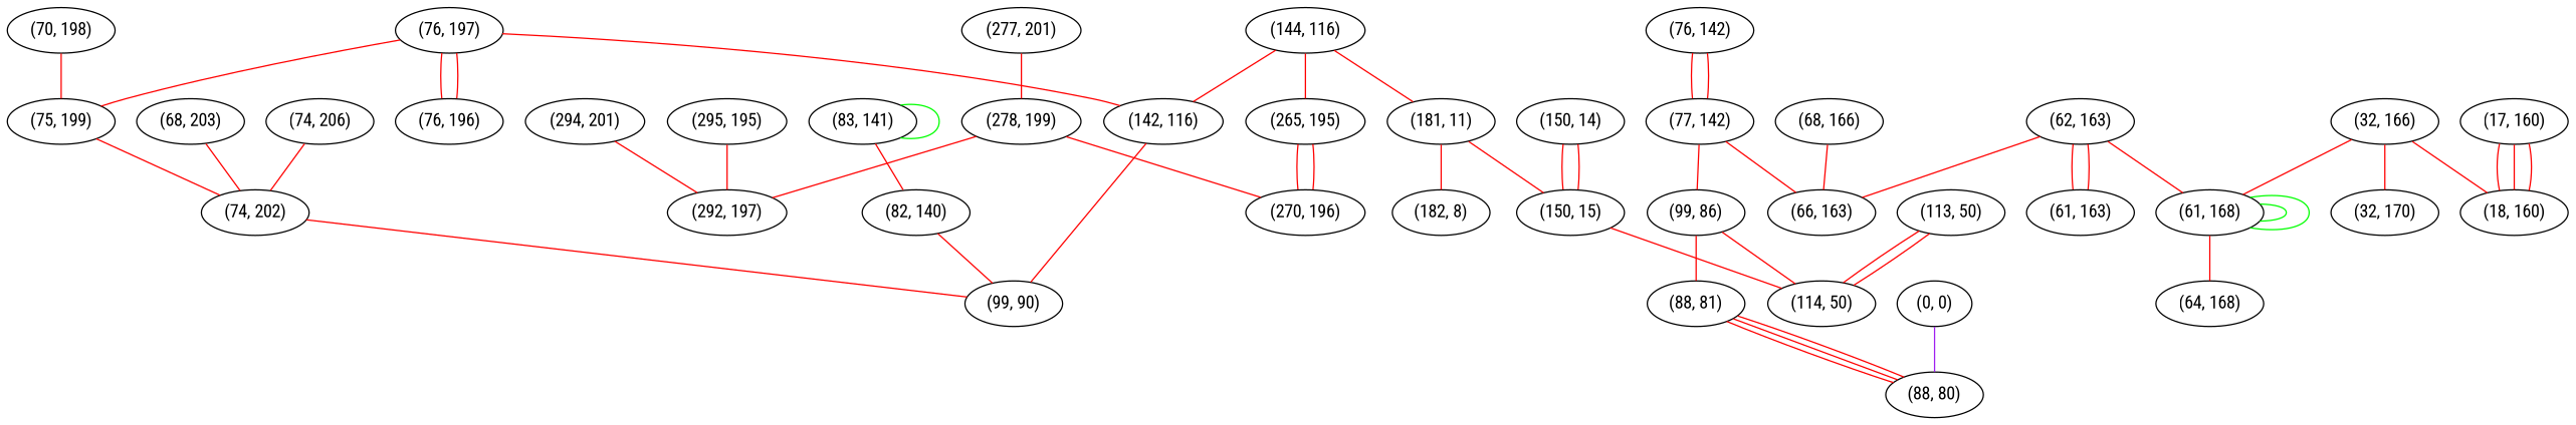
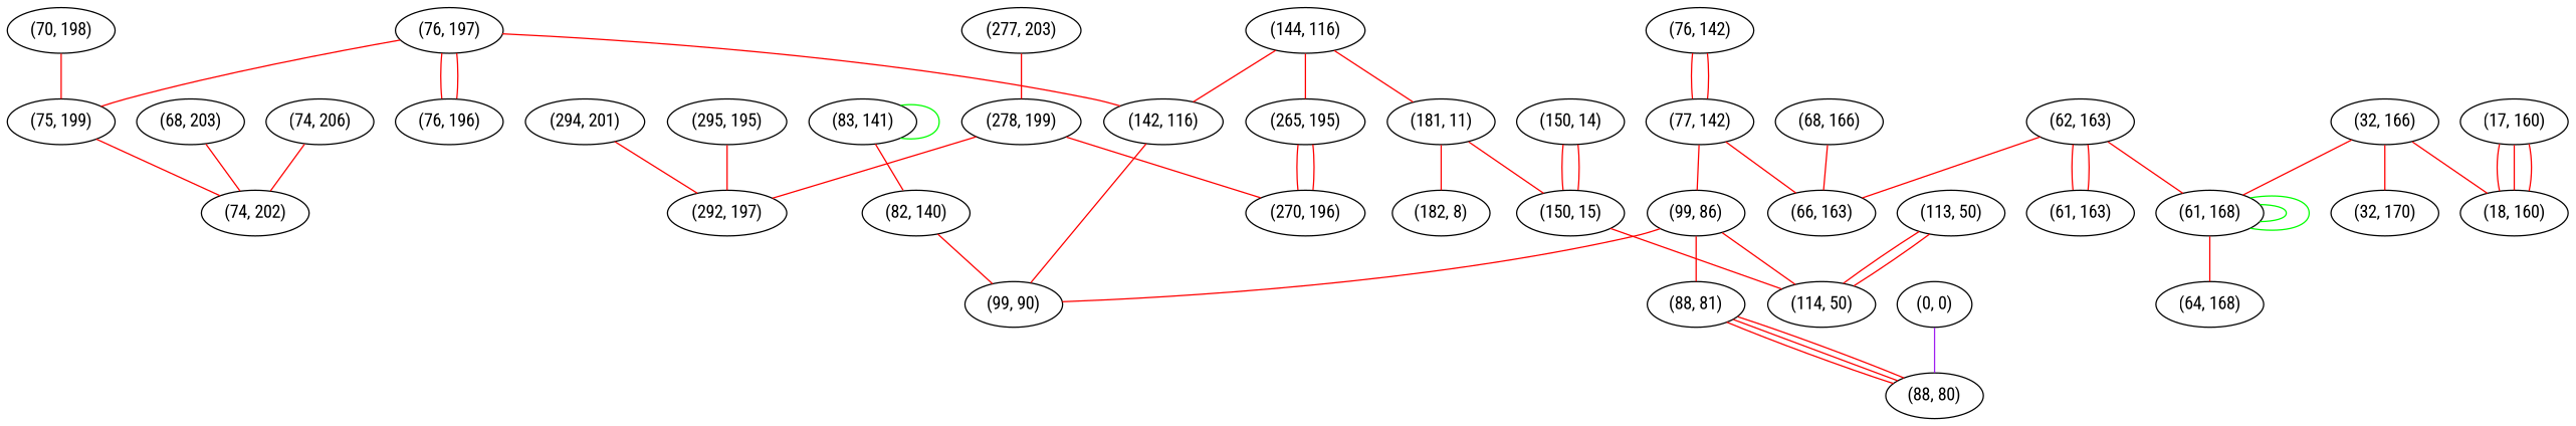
  graph {
    fontname="Roboto Condensed"
    node [fontname="Roboto Condensed"]
    edge [color=red fontname="Roboto Condensed" weight=1]
    "(68, 166)"
    "(66, 163)"
    "(99, 86)"
    "(88, 81)"
    "(114, 50)"
    "(99, 90)"
    "(88, 80)"
    "(70, 198)"
    "(75, 199)"
    "(74, 202)"
    "(144, 116)"
    "(181, 11)"
    "(265, 195)"
    "(142, 116)"
    "(182, 8)"
    "(150, 15)"
    "(270, 196)"
-   "(277, 203)" [label="(277, 201)"]
+   "(277, 203)"
    "(278, 199)"
    "(292, 197)"
    "(76, 197)"
    "(76, 196)"
    "(83, 141)"
    "(82, 140)"
    "(76, 142)"
    "(77, 142)"
    "(295, 195)"
    "(0, 0)"
    "(150, 14)"
    "(32, 166)"
    "(32, 170)"
    "(18, 160)"
    "(61, 168)"
    "(64, 168)"
    "(74, 206)"
    "(62, 163)"
    "(61, 163)"
    "(17, 160)"
    "(68, 203)"
    "(113, 50)"
    "(294, 201)"
    "(68, 166)" -- "(66, 163)"
    "(99, 86)" -- "(88, 81)"
    "(99, 86)" -- "(114, 50)"
-   "(74, 202)" -- "(99, 90)"
+   "(99, 86)" -- "(99, 90)"
    "(88, 81)" -- "(88, 80)"
    "(88, 81)" -- "(88, 80)"
    "(88, 81)" -- "(88, 80)"
    "(70, 198)" -- "(75, 199)"
    "(75, 199)" -- "(74, 202)"
    "(144, 116)" -- "(181, 11)"
    "(144, 116)" -- "(265, 195)"
    "(144, 116)" -- "(142, 116)"
    "(181, 11)" -- "(182, 8)"
    "(181, 11)" -- "(150, 15)"
    "(265, 195)" -- "(270, 196)"
    "(265, 195)" -- "(270, 196)"
    "(142, 116)" -- "(99, 90)"
    "(150, 15)" -- "(114, 50)"
    "(277, 203)" -- "(278, 199)"
    "(278, 199)" -- "(270, 196)"
    "(278, 199)" -- "(292, 197)"
    "(76, 197)" -- "(75, 199)"
    "(76, 197)" -- "(142, 116)"
    "(76, 197)" -- "(76, 196)"
    "(76, 197)" -- "(76, 196)"
    "(83, 141)" -- "(83, 141)" [color=green weight=2]
    "(83, 141)" -- "(82, 140)"
    "(82, 140)" -- "(99, 90)"
    "(76, 142)" -- "(77, 142)"
    "(76, 142)" -- "(77, 142)"
    "(77, 142)" -- "(66, 163)"
    "(77, 142)" -- "(99, 86)"
    "(295, 195)" -- "(292, 197)"
    "(0, 0)" -- "(88, 80)" [color=purple weight=4]
    "(150, 14)" -- "(150, 15)"
    "(150, 14)" -- "(150, 15)"
    "(32, 166)" -- "(32, 170)"
    "(32, 166)" -- "(18, 160)"
    "(32, 166)" -- "(61, 168)"
    "(61, 168)" -- "(61, 168)" [color=green weight=2]
    "(61, 168)" -- "(61, 168)" [color=green weight=2]
    "(61, 168)" -- "(64, 168)"
    "(74, 206)" -- "(74, 202)"
    "(62, 163)" -- "(66, 163)"
    "(62, 163)" -- "(61, 168)"
    "(62, 163)" -- "(61, 163)"
    "(62, 163)" -- "(61, 163)"
    "(17, 160)" -- "(18, 160)"
    "(17, 160)" -- "(18, 160)"
    "(17, 160)" -- "(18, 160)"
    "(68, 203)" -- "(74, 202)"
    "(113, 50)" -- "(114, 50)"
    "(113, 50)" -- "(114, 50)"
    "(294, 201)" -- "(292, 197)"
  }
